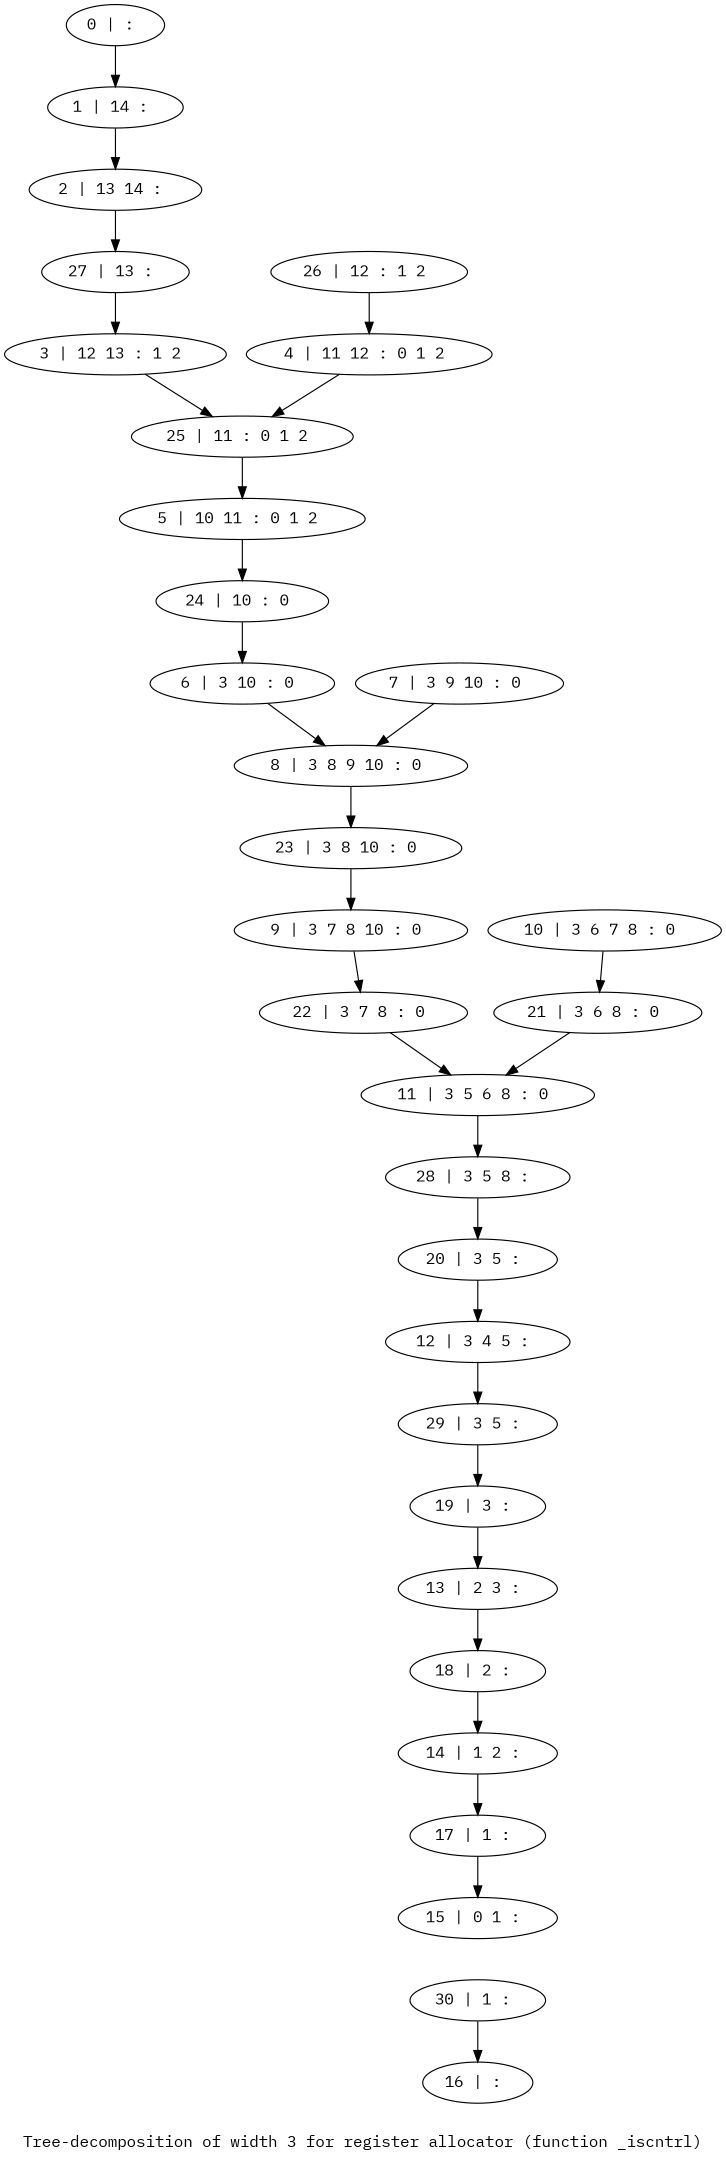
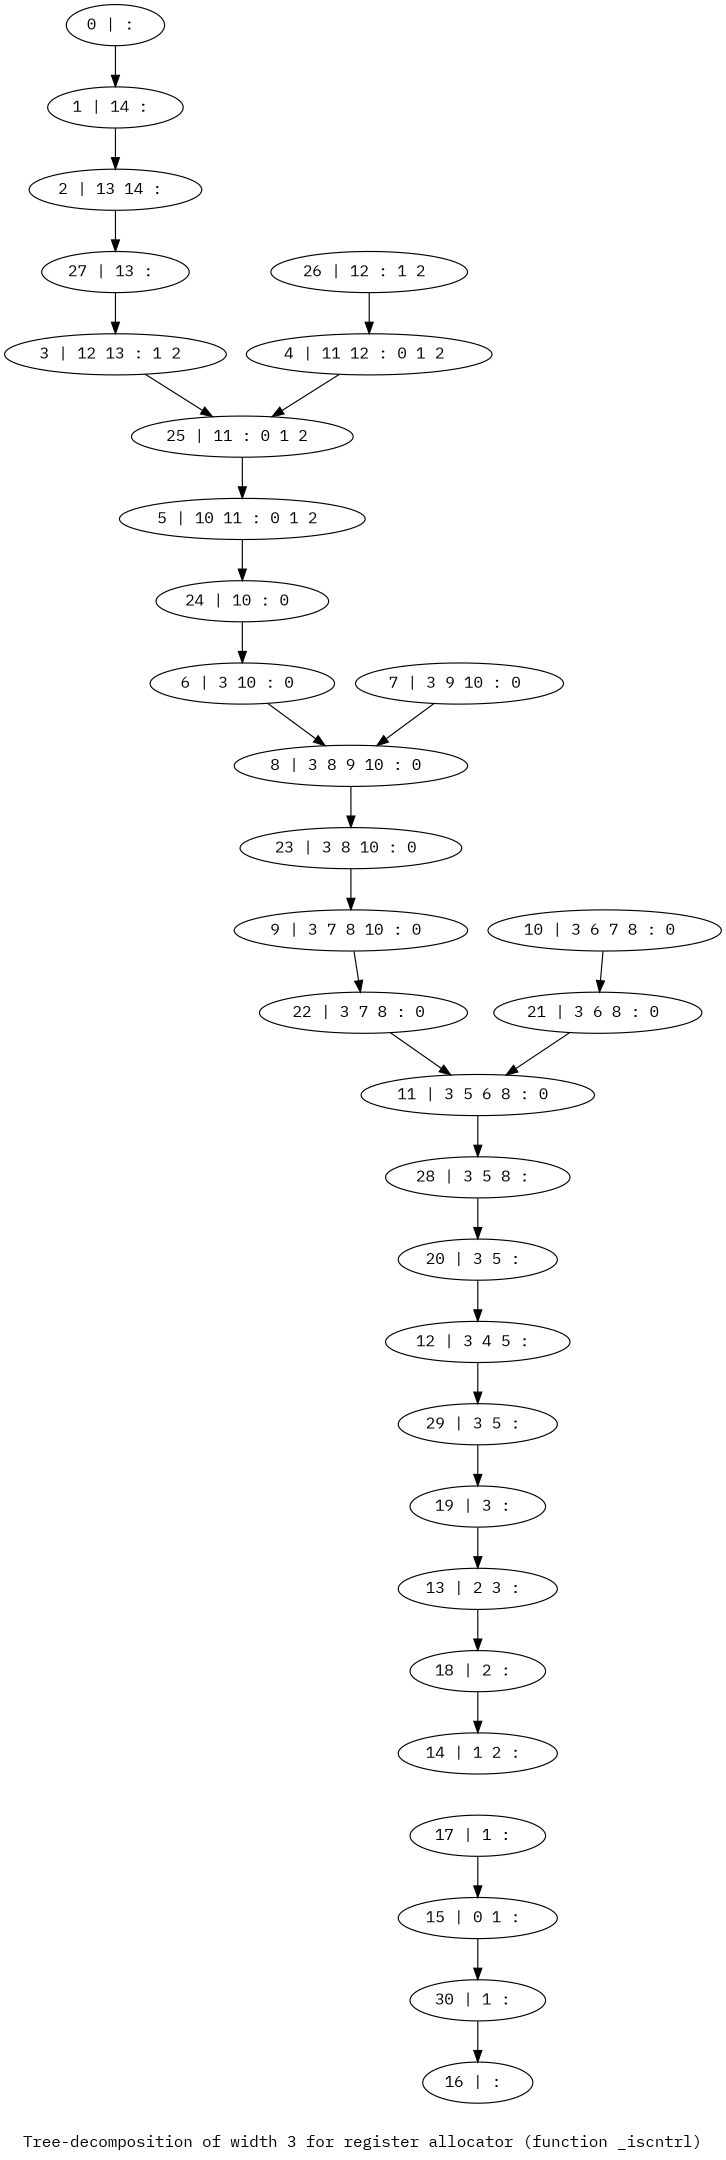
  digraph {
    fontname="IBM Plex Mono"
    label="Tree-decomposition of width 3 for register allocator (function _iscntrl)"
    node [fontname="IBM Plex Mono"]
    edge [fontname="IBM Plex Mono"]
    n1 [label="0 | : "]
    n2 [label="1 | 14 : "]
    n3 [label="2 | 13 14 : "]
    n4 [label="27 | 13 : "]
    n5 [label="3 | 12 13 : 1 2 "]
    n6 [label="25 | 11 : 0 1 2 "]
    n7 [label="26 | 12 : 1 2 "]
    n8 [label="4 | 11 12 : 0 1 2 "]
    n9 [label="5 | 10 11 : 0 1 2 "]
    n10 [label="24 | 10 : 0 "]
    n11 [label="6 | 3 10 : 0 "]
    n12 [label="8 | 3 8 9 10 : 0 "]
    n13 [label="7 | 3 9 10 : 0 "]
    n14 [label="23 | 3 8 10 : 0 "]
    n15 [label="9 | 3 7 8 10 : 0 "]
    n16 [label="22 | 3 7 8 : 0 "]
    n17 [label="11 | 3 5 6 8 : 0 "]
    n18 [label="10 | 3 6 7 8 : 0 "]
    n19 [label="21 | 3 6 8 : 0 "]
    n20 [label="28 | 3 5 8 : "]
    n21 [label="20 | 3 5 : "]
    n22 [label="12 | 3 4 5 : "]
    n23 [label="29 | 3 5 : "]
    n24 [label="19 | 3 : "]
    n25 [label="13 | 2 3 : "]
    n26 [label="18 | 2 : "]
    n27 [label="14 | 1 2 : "]
    n28 [label="17 | 1 : "]
    n29 [label="15 | 0 1 : "]
    n30 [label="30 | 1 : "]
    n31 [label="16 | : "]
    n1 -> n2
    n2 -> n3
    n3 -> n4
    n4 -> n5
    n5 -> n6
    n6 -> n9
    n7 -> n8
    n8 -> n6
    n9 -> n10
    n10 -> n11
    n11 -> n12
    n12 -> n14
    n13 -> n12
    n14 -> n15
    n15 -> n16
    n16 -> n17
    n17 -> n20
    n18 -> n19
    n19 -> n17
    n20 -> n21
    n21 -> n22
    n22 -> n23
    n23 -> n24
    n24 -> n25
    n25 -> n26
    n26 -> n27
-   n27 -> n28
    n28 -> n29
+   n29 -> n30
    n30 -> n31
  }
